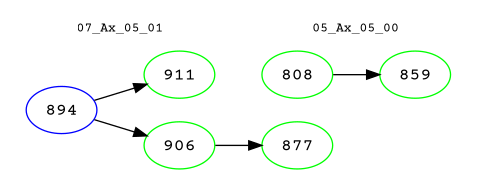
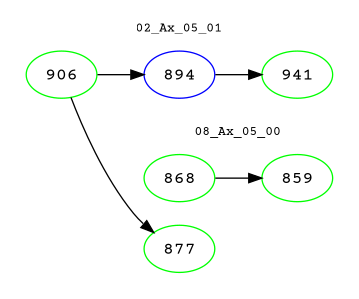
  digraph {
    fontname="Courier Prime"
    rankdir=LR
    node [color=green fontname="Courier Prime"]
    edge [color=black fontname="Courier Prime"]
    n1 [label=906]
    n2 [color=blue label=894]
-   n3 [label=911]
-   n4 [label=808]
+   n3 [label=941]
+   n4 [label=868]
    n5 [label=859]
    n6 [label=877]
    subgraph cluster_1 {
      color=white
      fontsize=10
-     label="07_Ax_05_01"
+     label="02_Ax_05_01"
      n1
      n2
      n3
    }
    subgraph cluster_2 {
      color=white
      fontsize=10
-     label="05_Ax_05_00"
+     label="08_Ax_05_00"
      n4
      n5
      n6
    }
-   n2 -> n1
+   n1 -> n2
    n1 -> n6
    n2 -> n3
    n4 -> n5
  }
